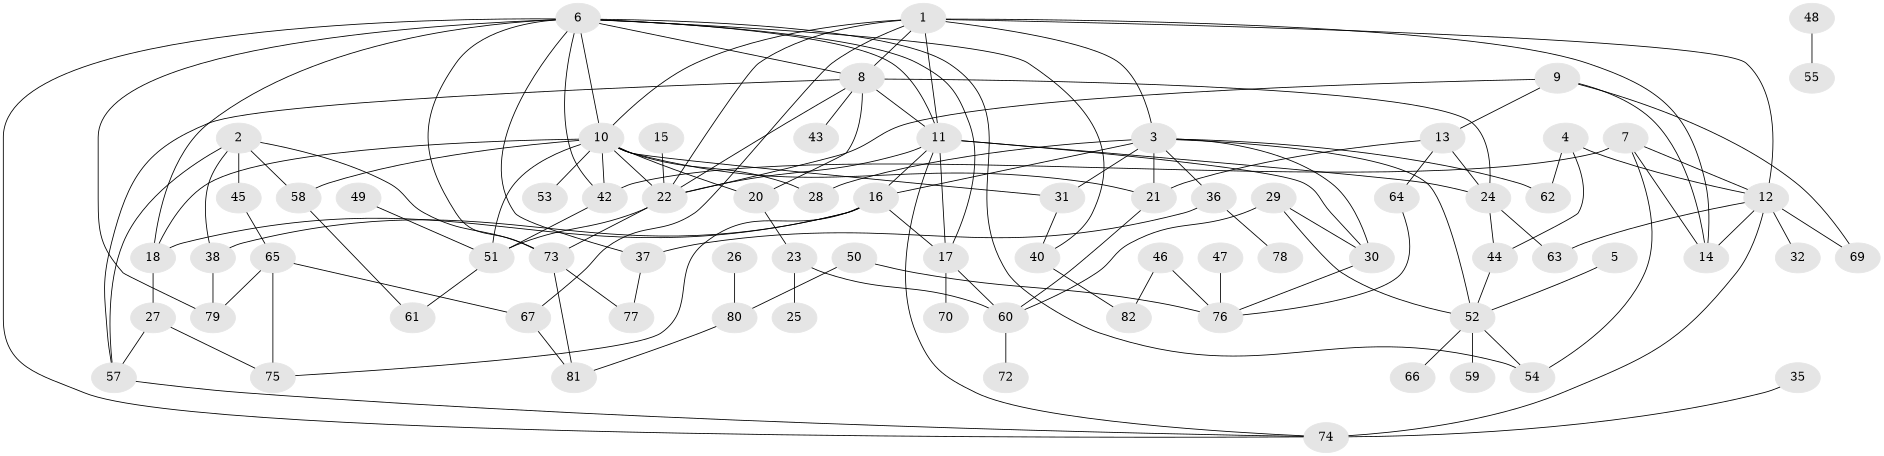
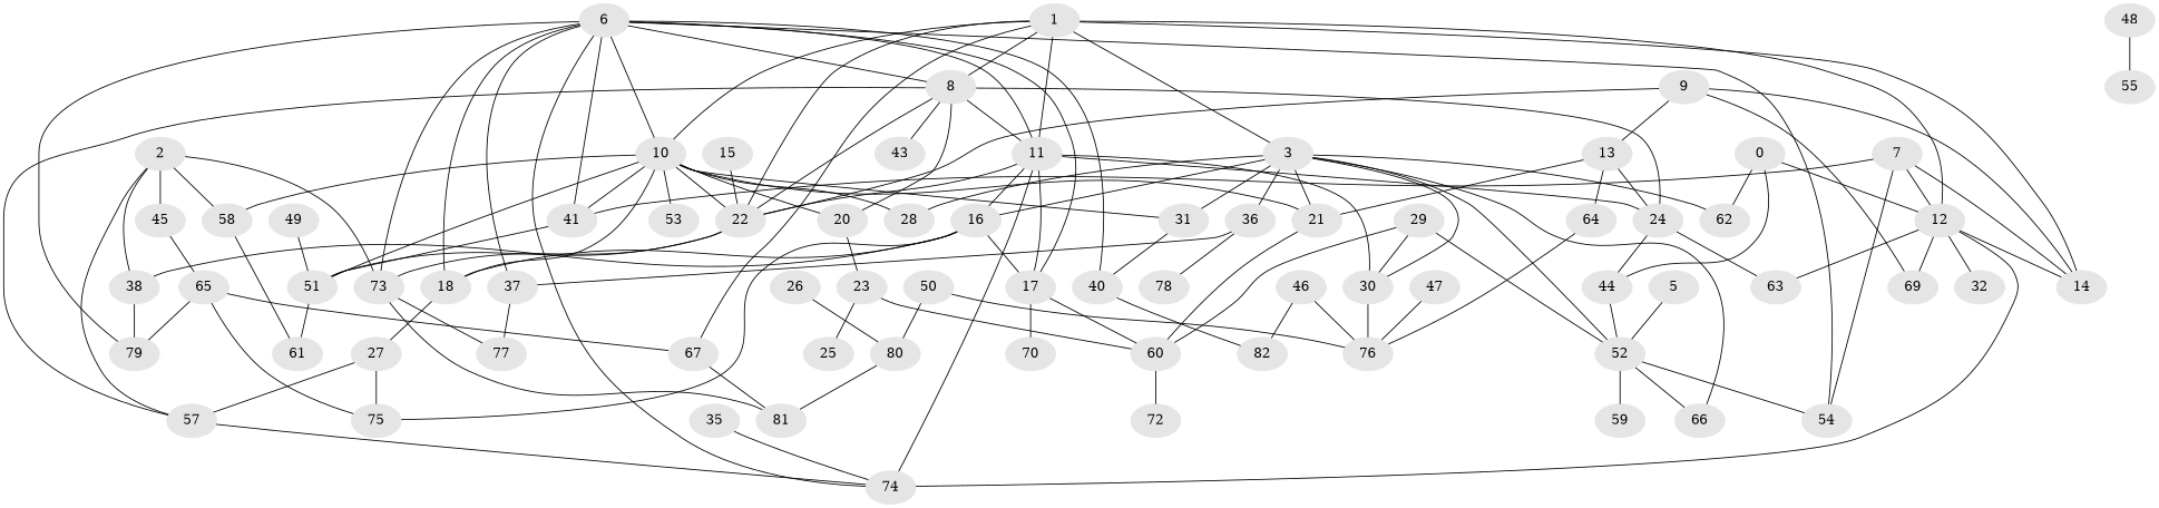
  graph {
    node [color=gray90 style=filled]
    edge [weight=1.0]
    1
    3
    8
    10
    11
    12
    14
    22
    67
    16
    21
    28
    30
    31
    36
    52
    62
    66
    57
    20
    24
    43
    58
    18
-   42
+   42 [label=41]
    51
    53
    17
    74
    69
    32
    63
    73
    81
    2
    38
    45
    79
    65
    61
    77
    75
    60
    76
    40
    37
    78
    54
    59
-   4
+   4 [label=0]
    44
    5
    6
    70
    27
    82
    7
    23
    9
    13
    64
    26
    80
    15
    72
    25
    29
    35
    46
    47
    48
    55
    49
    50
    1 -- 3
    1 -- 8 [weight=2.0]
    1 -- 10
    1 -- 11
    1 -- 12 [weight=2.0]
    1 -- 14
    1 -- 22
    1 -- 67
    3 -- 16
    3 -- 21
    3 -- 28
    3 -- 30
    3 -- 31
    3 -- 36
    3 -- 52
    3 -- 62
+   3 -- 66
    8 -- 11
    8 -- 22
    8 -- 57
    8 -- 20
    8 -- 24
    8 -- 43
    10 -- 22
    10 -- 21
    10 -- 28
    10 -- 31
    10 -- 20
    10 -- 58
    10 -- 18
    10 -- 42
    10 -- 51
    10 -- 53
    11 -- 22
    11 -- 16
    11 -- 30
    11 -- 24
    11 -- 17
    11 -- 74
    12 -- 14
    12 -- 74 [weight=2.0]
    12 -- 69
    12 -- 32
    12 -- 63 [weight=3.0]
    22 -- 51
    22 -- 73
    67 -- 81
    16 -- 18
    16 -- 17
    16 -- 38
    16 -- 75
    21 -- 60
    30 -- 76
    31 -- 40
    36 -- 37
    36 -- 78
    52 -- 66
    52 -- 54
    52 -- 59
    57 -- 74
    20 -- 23
    24 -- 63
    24 -- 44
    58 -- 61
    18 -- 27
    42 -- 51
    51 -- 61
    17 -- 60
    17 -- 70
    73 -- 81
    73 -- 77
    2 -- 57
    2 -- 58
    2 -- 73
    2 -- 38
    2 -- 45
    38 -- 79
    45 -- 65
    65 -- 67
    65 -- 79
    65 -- 75
    60 -- 72
    40 -- 82
    37 -- 77
    4 -- 12
    4 -- 62
    4 -- 44
    44 -- 52
    5 -- 52
    6 -- 8
    6 -- 10
    6 -- 11
    6 -- 18
    6 -- 42
    6 -- 17
    6 -- 74
    6 -- 73
    6 -- 79
    6 -- 40
    6 -- 37
    6 -- 54
    27 -- 57
    27 -- 75
    7 -- 12
    7 -- 14
    7 -- 42
    7 -- 54
    23 -- 60
    23 -- 25
    9 -- 14
    9 -- 22
    9 -- 69
    9 -- 13
    13 -- 21
    13 -- 24 [weight=2.0]
    13 -- 64
    64 -- 76
    26 -- 80
    80 -- 81
    15 -- 22 [weight=2.0]
    29 -- 30
    29 -- 52
    29 -- 60
    35 -- 74
    46 -- 76
    46 -- 82
    47 -- 76
    48 -- 55
    49 -- 51
    50 -- 76
    50 -- 80
  }
